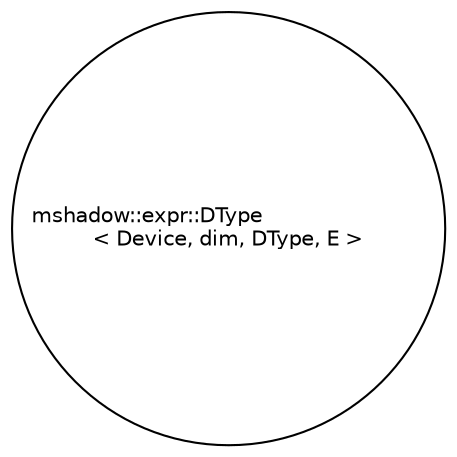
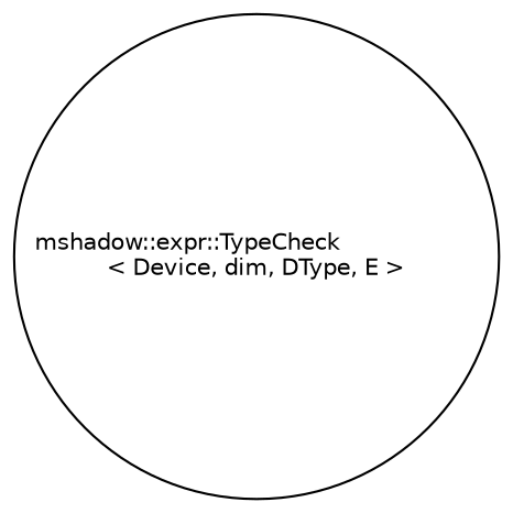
  digraph {
    rankdir=LR
    fontname="DejaVu Sans"
-   n1 [color=black fillcolor=white fontname="DejaVu Sans" fontsize=10 height=0.2 label="mshadow::expr::DType\l\< Device, dim, DType, E \>" shape=circle style=filled width=0.4]
+   n1 [color=black fillcolor=white fontname="DejaVu Sans" fontsize=10 height=0.2 label="mshadow::expr::TypeCheck\l\< Device, dim, DType, E \>" shape=circle style=filled width=0.4]
  }
